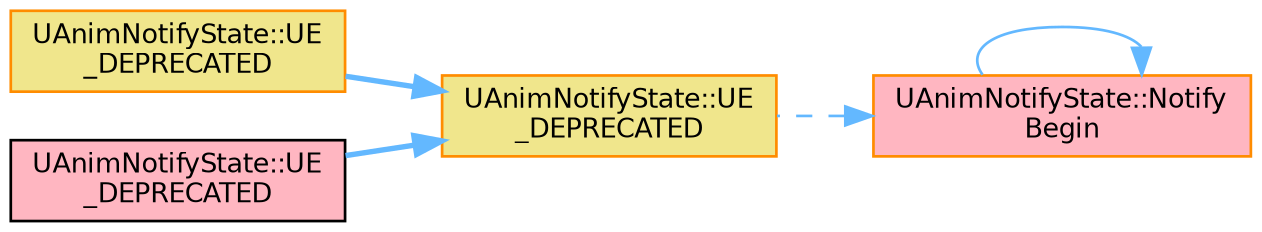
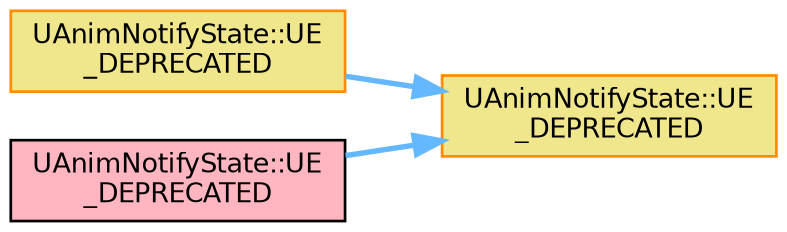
  digraph {
    rankdir=RL
    node [color=darkorange fillcolor=lightpink fontname=Helvetica fontsize=10 shape=box style=filled]
    edge [color=steelblue1 dir=back fontname=Helvetica fontsize=10 labelfontname=Helvetica labelfontsize=10 style=bold]
-   n1 [fontcolor=black height=0.2 label="UAnimNotifyState::Notify\lBegin" width=0.4]
    n2 [fillcolor=khaki height=0.2 label="UAnimNotifyState::UE\l_DEPRECATED" width=0.4]
    n3 [fillcolor=khaki height=0.2 label="UAnimNotifyState::UE\l_DEPRECATED" width=0.4]
    n4 [color=black height=0.2 label="UAnimNotifyState::UE\l_DEPRECATED" width=0.4]
-   n1 -> n1 [style=solid]
-   n1 -> n2 [style=dashed]
    n2 -> n3
    n2 -> n4
  }
